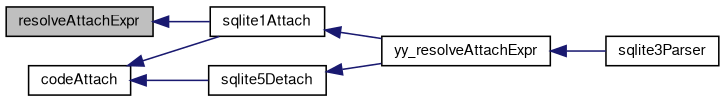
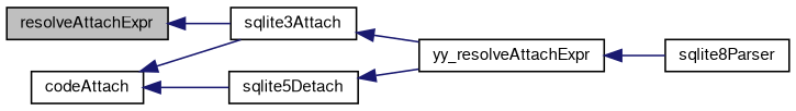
  digraph {
    rankdir=LR
    node [color=black fillcolor=white fontname=FreeSans fontsize=10 shape=record style=filled]
    edge [color=midnightblue dir=back fontname=FreeSans fontsize=10 labelfontname=FreeSans labelfontsize=10 style=solid]
    n1 [fillcolor=grey75 fontcolor=black height=0.2 label=resolveAttachExpr width=0.4]
-   n2 [height=0.2 label=sqlite1Attach width=0.4]
+   n2 [height=0.2 label=sqlite3Attach width=0.4]
    n3 [height=0.2 label=codeAttach width=0.4]
    n4 [height=0.2 label=sqlite5Detach width=0.4]
    n5 [height=0.2 label=yy_resolveAttachExpr width=0.4]
-   n6 [height=0.2 label=sqlite3Parser width=0.4]
+   n6 [height=0.2 label=sqlite8Parser width=0.4]
    n1 -> n2
    n2 -> n5
    n3 -> n2
    n3 -> n4
    n4 -> n5
    n5 -> n6
  }
